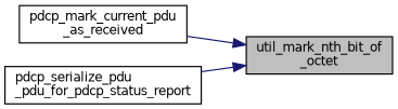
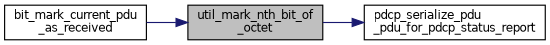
  digraph {
    rankdir=RL
    node [color=black fillcolor=white fontname=Helvetica fontsize=10 shape=record style=filled]
    edge [color=midnightblue dir=back fontname=Helvetica fontsize=10 labelfontname=Helvetica labelfontsize=10 style=solid]
    n1 [fillcolor=grey75 fontcolor=black height=0.2 label="util_mark_nth_bit_of\l_octet" width=0.4]
-   n2 [height=0.2 label="pdcp_mark_current_pdu\l_as_received" width=0.4]
+   n2 [height=0.2 label="bit_mark_current_pdu\l_as_received" width=0.4]
    n3 [height=0.2 label="pdcp_serialize_pdu\l_pdu_for_pdcp_status_report" width=0.4]
    n1 -> n2
-   n1 -> n3
+   n3 -> n1
  }
